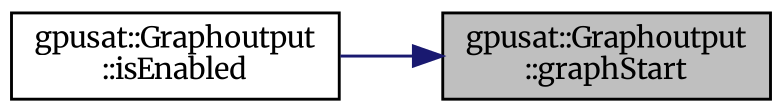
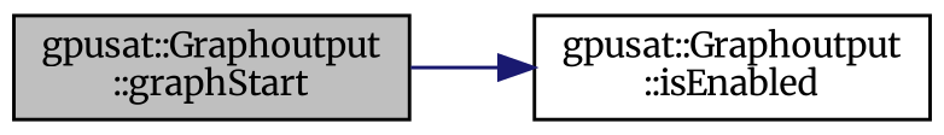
  digraph {
    rankdir=LR
    fontname=Merriweather
    node [color=black fontname=Merriweather fontsize=10 shape=record style=filled]
    n1 [fillcolor=grey75 fontcolor=black height=0.2 label="gpusat::Graphoutput\l::graphStart" width=0.4]
    n2 [fillcolor=white height=0.2 label="gpusat::Graphoutput\l::isEnabled" width=0.4]
-   n2 -> n1 [color=midnightblue fontname=Merriweather fontsize=10 labelfontname=Helvetica labelfontsize=10 style=solid]
+   n1 -> n2 [color=midnightblue fontname=Merriweather fontsize=10 labelfontname=Helvetica labelfontsize=10 style=solid]
  }
